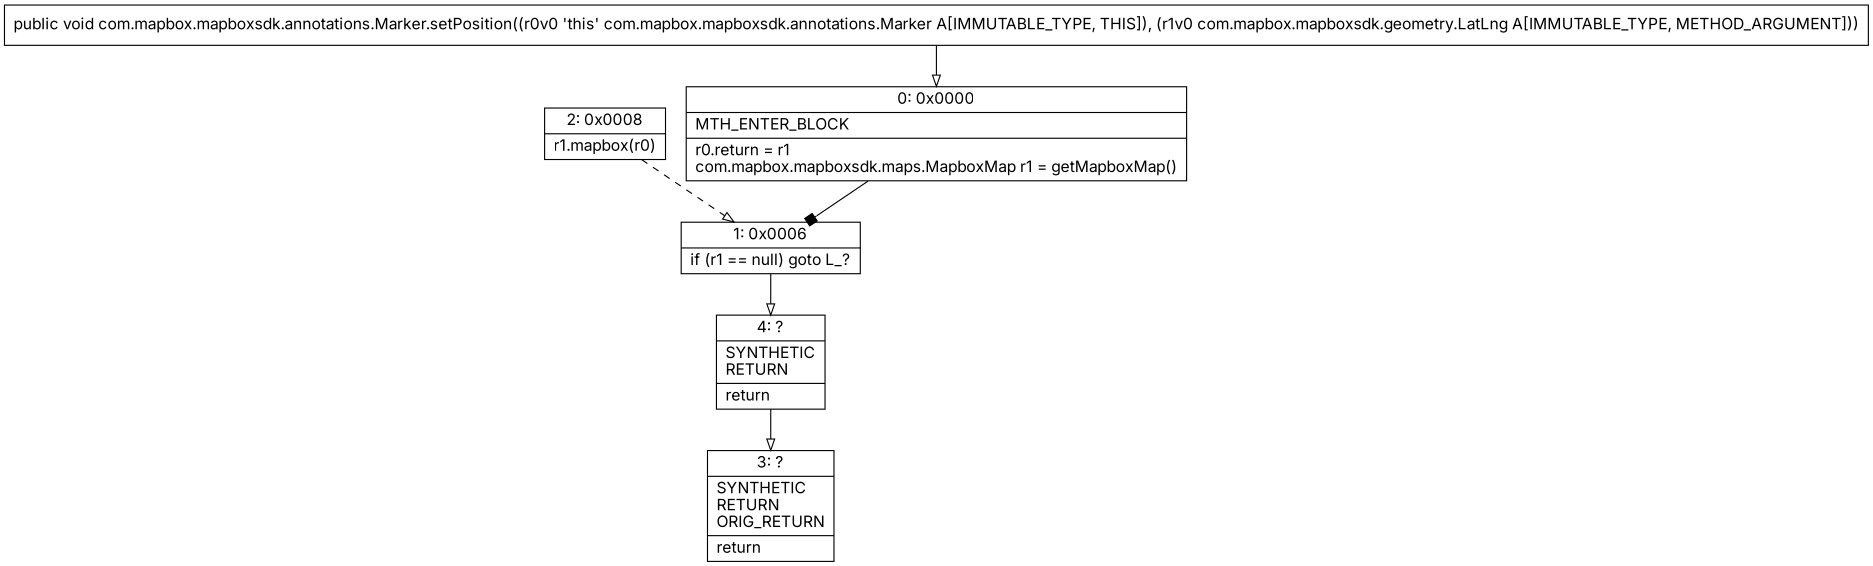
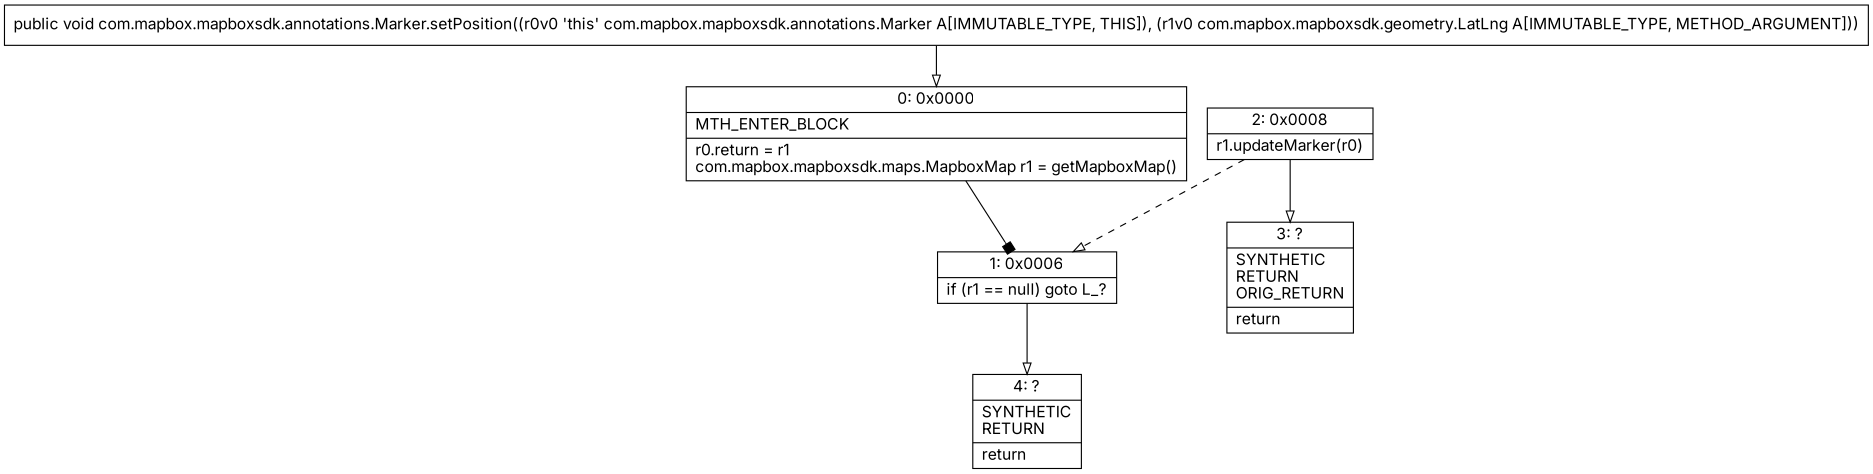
  digraph {
    fontname=Inter
    node [fontname=Inter shape=record]
    edge [arrowhead=onormal fontname=Inter]
    n1 [label="{0\:\ 0x0000|MTH_ENTER_BLOCK\l|r0.return = r1\lcom.mapbox.mapboxsdk.maps.MapboxMap r1 = getMapboxMap()\l}"]
    n2 [label="{1\:\ 0x0006|if (r1 == null) goto L_?\l}"]
    n3 [label="{4\:\ ?|SYNTHETIC\lRETURN\l|return\l}"]
-   n4 [label="{2\:\ 0x0008|r1.mapbox(r0)\l}"]
+   n4 [label="{2\:\ 0x0008|r1.updateMarker(r0)\l}"]
    n5 [label="{3\:\ ?|SYNTHETIC\lRETURN\lORIG_RETURN\l|return\l}"]
    n6 [label="{public void com.mapbox.mapboxsdk.annotations.Marker.setPosition((r0v0 'this' com.mapbox.mapboxsdk.annotations.Marker A[IMMUTABLE_TYPE, THIS]), (r1v0 com.mapbox.mapboxsdk.geometry.LatLng A[IMMUTABLE_TYPE, METHOD_ARGUMENT])) }"]
    n1 -> n2 [arrowhead=box]
    n2 -> n3
    n4 -> n2 [style=dashed]
-   n3 -> n5
+   n4 -> n5
    n6 -> n1
  }
